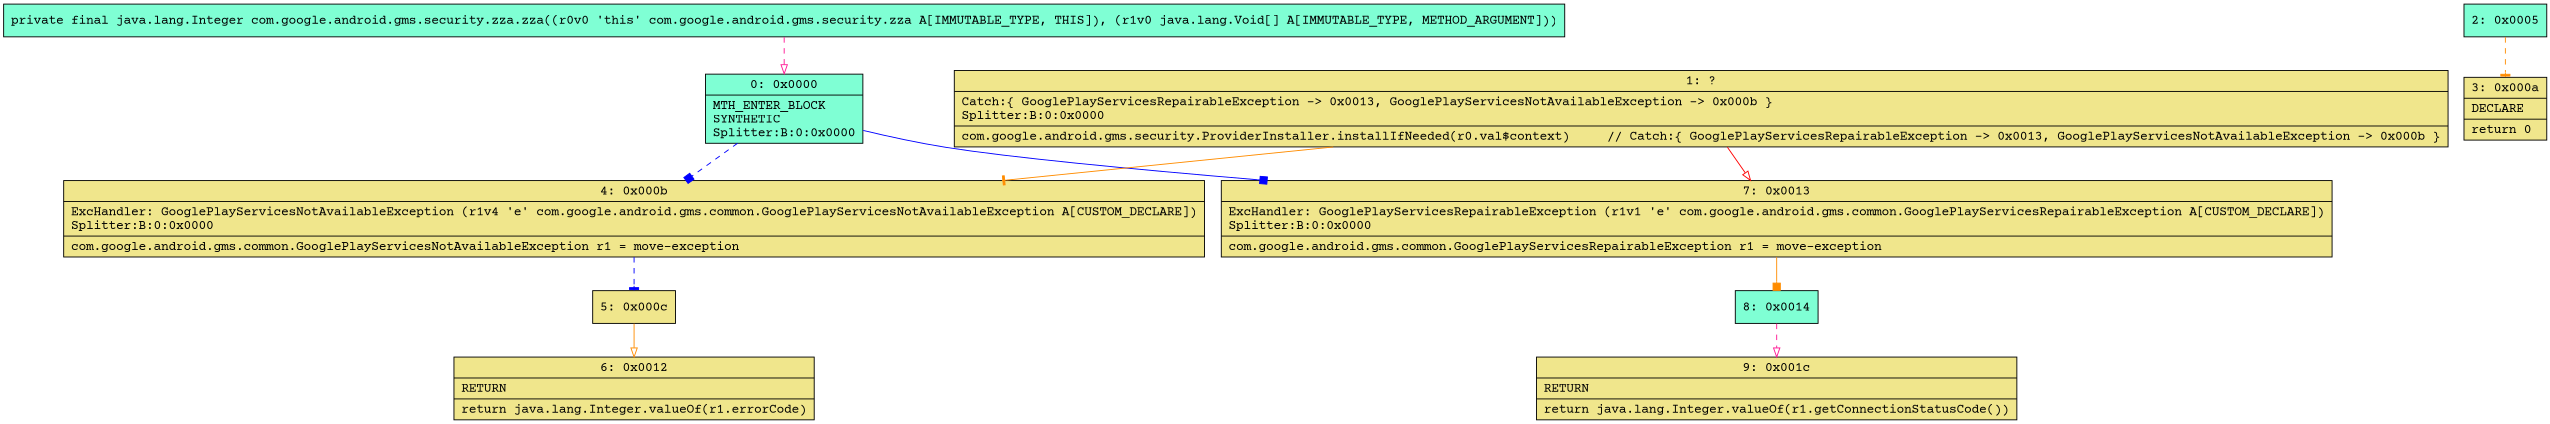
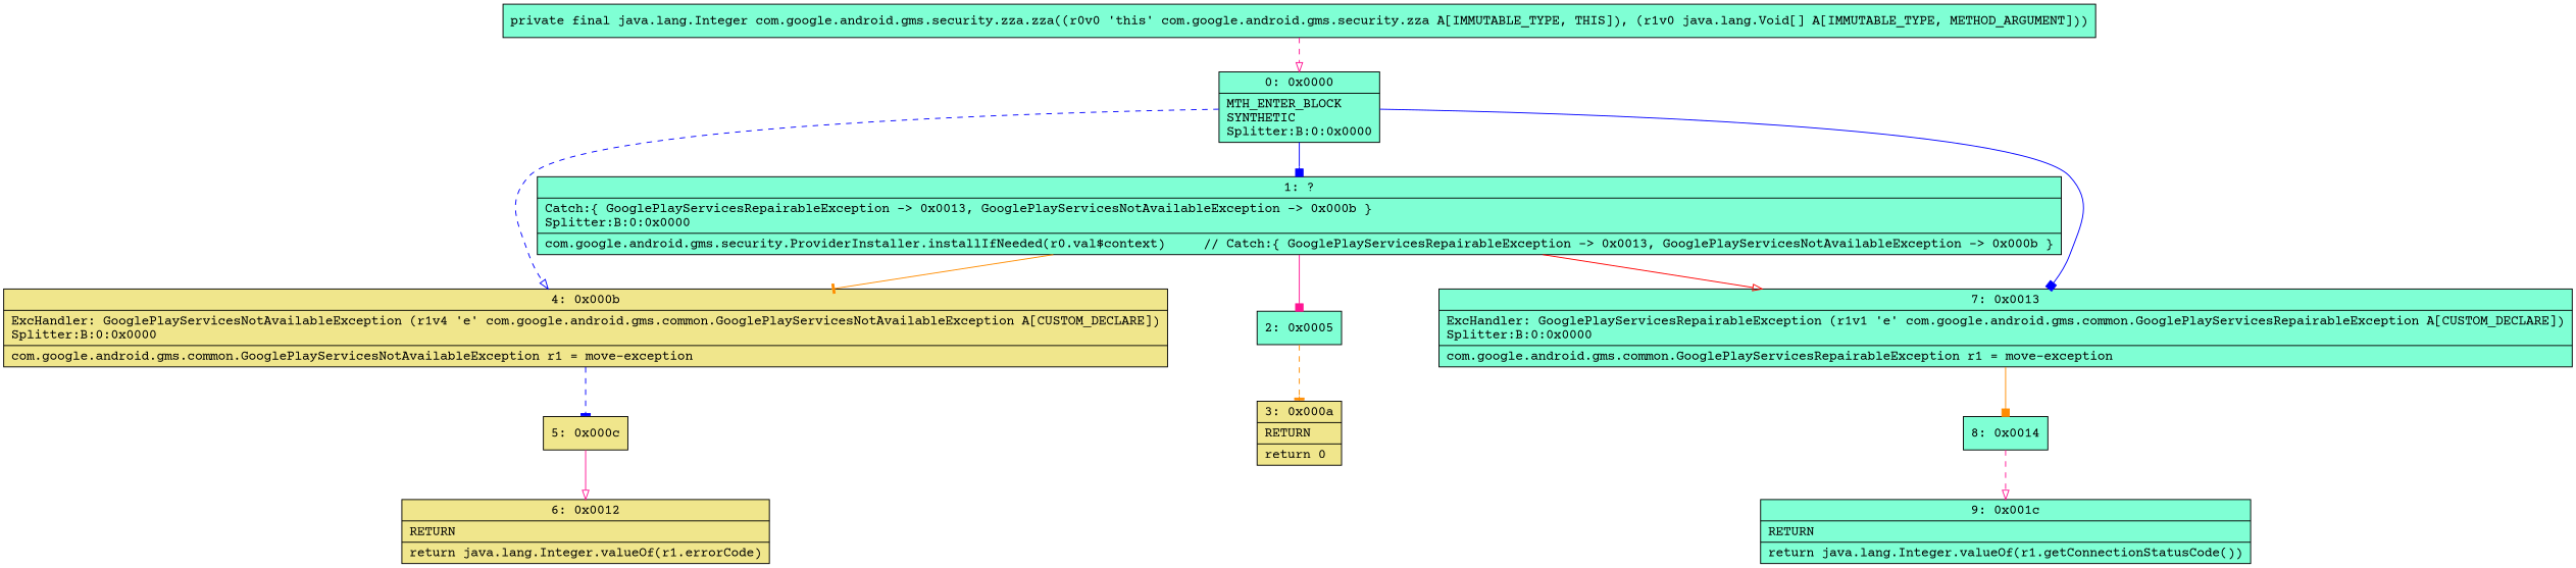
  digraph {
    fontname="Courier Prime"
    node [fillcolor=aquamarine fontname="Courier Prime" shape=record style=filled]
    edge [arrowhead=onormal color=blue fontname="Courier Prime" style=solid]
    n1 [label="{0\:\ 0x0000|MTH_ENTER_BLOCK\lSYNTHETIC\lSplitter:B:0:0x0000\l}"]
-   n2 [fillcolor=khaki label="{1\:\ ?|Catch:\{ GooglePlayServicesRepairableException \-\> 0x0013, GooglePlayServicesNotAvailableException \-\> 0x000b \}\lSplitter:B:0:0x0000\l|com.google.android.gms.security.ProviderInstaller.installIfNeeded(r0.val$context)     \/\/ Catch:\{ GooglePlayServicesRepairableException \-\> 0x0013, GooglePlayServicesNotAvailableException \-\> 0x000b \}\l}"]
+   n2 [label="{1\:\ ?|Catch:\{ GooglePlayServicesRepairableException \-\> 0x0013, GooglePlayServicesNotAvailableException \-\> 0x000b \}\lSplitter:B:0:0x0000\l|com.google.android.gms.security.ProviderInstaller.installIfNeeded(r0.val$context)     \/\/ Catch:\{ GooglePlayServicesRepairableException \-\> 0x0013, GooglePlayServicesNotAvailableException \-\> 0x000b \}\l}"]
    n3 [fillcolor=khaki label="{4\:\ 0x000b|ExcHandler: GooglePlayServicesNotAvailableException (r1v4 'e' com.google.android.gms.common.GooglePlayServicesNotAvailableException A[CUSTOM_DECLARE])\lSplitter:B:0:0x0000\l|com.google.android.gms.common.GooglePlayServicesNotAvailableException r1 = move\-exception\l}"]
-   n4 [fillcolor=khaki label="{7\:\ 0x0013|ExcHandler: GooglePlayServicesRepairableException (r1v1 'e' com.google.android.gms.common.GooglePlayServicesRepairableException A[CUSTOM_DECLARE])\lSplitter:B:0:0x0000\l|com.google.android.gms.common.GooglePlayServicesRepairableException r1 = move\-exception\l}"]
+   n4 [label="{7\:\ 0x0013|ExcHandler: GooglePlayServicesRepairableException (r1v1 'e' com.google.android.gms.common.GooglePlayServicesRepairableException A[CUSTOM_DECLARE])\lSplitter:B:0:0x0000\l|com.google.android.gms.common.GooglePlayServicesRepairableException r1 = move\-exception\l}"]
    n5 [label="{2\:\ 0x0005}"]
    n6 [fillcolor=khaki label="{5\:\ 0x000c}"]
    n7 [label="{8\:\ 0x0014}"]
-   n8 [fillcolor=khaki label="{3\:\ 0x000a|DECLARE\l|return 0\l}"]
+   n8 [fillcolor=khaki label="{3\:\ 0x000a|RETURN\l|return 0\l}"]
    n9 [fillcolor=khaki label="{6\:\ 0x0012|RETURN\l|return java.lang.Integer.valueOf(r1.errorCode)\l}"]
-   n10 [fillcolor=khaki label="{9\:\ 0x001c|RETURN\l|return java.lang.Integer.valueOf(r1.getConnectionStatusCode())\l}"]
+   n10 [label="{9\:\ 0x001c|RETURN\l|return java.lang.Integer.valueOf(r1.getConnectionStatusCode())\l}"]
    n11 [label="{private final java.lang.Integer com.google.android.gms.security.zza.zza((r0v0 'this' com.google.android.gms.security.zza A[IMMUTABLE_TYPE, THIS]), (r1v0 java.lang.Void[] A[IMMUTABLE_TYPE, METHOD_ARGUMENT])) }"]
-   n1 -> n3 [arrowhead=box style=dashed]
+   n1 -> n2 [arrowhead=box]
+   n1 -> n3 [style=dashed]
    n1 -> n4 [arrowhead=box]
    n2 -> n3 [arrowhead=tee color=darkorange]
    n2 -> n4 [color=red]
+   n2 -> n5 [arrowhead=box color=deeppink]
    n3 -> n6 [arrowhead=tee style=dashed]
    n4 -> n7 [arrowhead=box color=darkorange]
    n5 -> n8 [arrowhead=tee color=darkorange style=dashed]
-   n6 -> n9 [color=darkorange]
+   n6 -> n9 [color=deeppink]
    n7 -> n10 [color=deeppink style=dashed]
    n11 -> n1 [color=deeppink style=dashed]
  }
